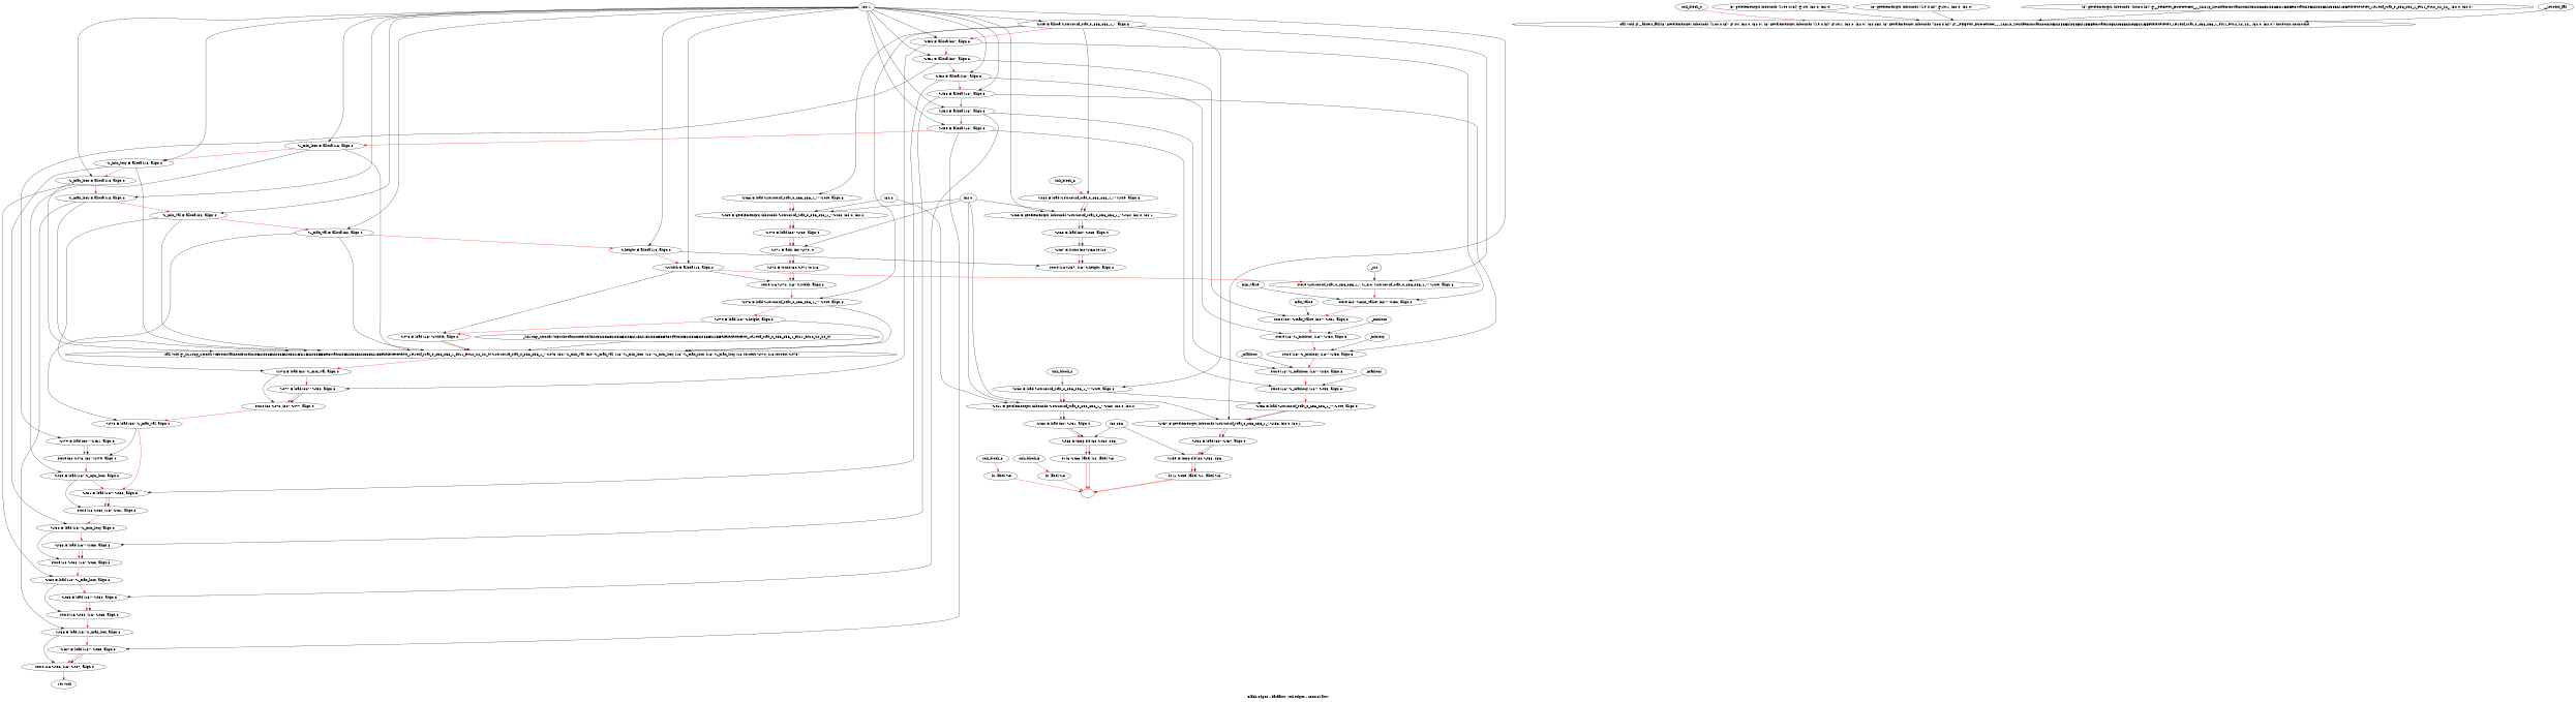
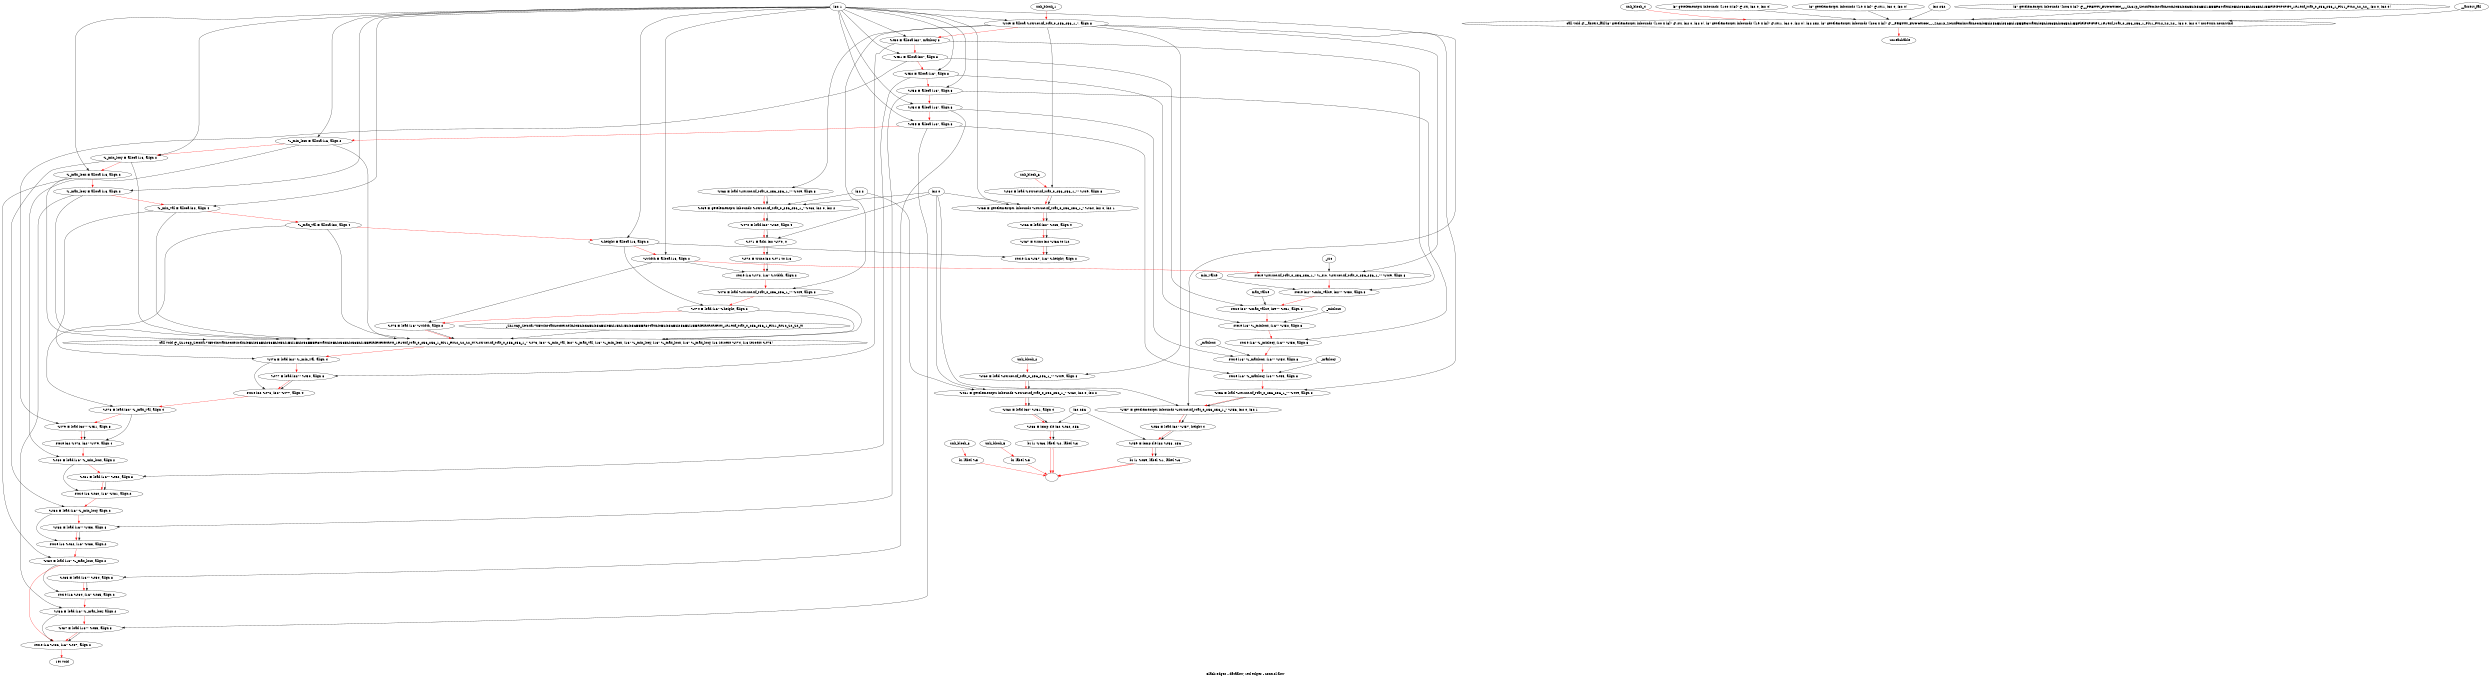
  digraph {
    compound=true
    label="Black edges - dataflow, red edges - control flow"
    n1 [label="  %t49 = alloca %struct.xf_Mat_0_256_256_1_*, align 8"]
-   n2 [label="  %t50 = alloca i32*, align 8"]
+   n2 [label="%t50 = alloca i32*, maxlocy 8"]
    n3 [label="  store %struct.xf_Mat_0_256_256_1_* %_src, %struct.xf_Mat_0_256_256_1_** %t49, align 8"]
    n4 [label="  %t56 = load %struct.xf_Mat_0_256_256_1_** %t49, align 8"]
    n5 [label="  %t60 = load %struct.xf_Mat_0_256_256_1_** %t49, align 8"]
    n6 [label="  %t64 = load %struct.xf_Mat_0_256_256_1_** %t49, align 8"]
    n7 [label="  %t68 = load %struct.xf_Mat_0_256_256_1_** %t49, align 8"]
    n8 [label="  %t73 = load %struct.xf_Mat_0_256_256_1_** %t49, align 8"]
    n9 [label="  %t51 = alloca i32*, align 8"]
    n10 [label="  store i32* %min_value, i32** %t50, align 8"]
    n11 [label="  %t77 = load i32** %t50, align 8"]
    n12 [label="  %t57 = getelementptr inbounds %struct.xf_Mat_0_256_256_1_* %t56, i32 0, i32 1"]
    n13 [label="  %t61 = getelementptr inbounds %struct.xf_Mat_0_256_256_1_* %t60, i32 0, i32 2"]
    n14 [label="  %t65 = getelementptr inbounds %struct.xf_Mat_0_256_256_1_* %t64, i32 0, i32 1"]
    n15 [label="  %t69 = getelementptr inbounds %struct.xf_Mat_0_256_256_1_* %t68, i32 0, i32 2"]
    n16 [label="  call void @_ZL106p_ZN2xf17xFMinMaxLocKernelILi0ELi256ELi256ELi0ELi1ELi1ELi256EEER3MatILi0ELi256ELi256ELi1EERiRiRtRtRtRttt_1R19xf_Mat_0_256_256_1_RiS1_RtS2_S2_S2_tt(%struct.xf_Mat_0_256_256_1_* %t73, i32* %_min_val, i32* %_max_val, i16* %_min_locx, i16* %_min_locy, i16* %_max_locx, i16* %_max_locy, i16 zeroext %t74, i16 zeroext %t75)"]
    n17 [label="  %t74 = load i16* %height, align 2"]
    n18 [label="  %t52 = alloca i16*, align 8"]
-   n19 [label="  store i32* %max_value, i32** %t51, align 8"]
+   n19 [label="store i32* %max_value, i39** %t51, align 8"]
    n20 [label="  %t79 = load i32** %t51, align 8"]
    n21 [label="  store i32 %t76, i32* %t77, align 4"]
    n22 [label="  %t53 = alloca i16*, align 8"]
    n23 [label="  store i16* %_minlocx, i16** %t52, align 8"]
    n24 [label="  %t81 = load i16** %t52, align 8"]
    n25 [label="  store i32 %t78, i32* %t79, align 4"]
    n26 [label="  %t54 = alloca i16*, align 8"]
    n27 [label="  store i16* %_minlocy, i16** %t53, align 8"]
    n28 [label="  %t83 = load i16** %t53, align 8"]
    n29 [label="  store i16 %t80, i16* %t81, align 2"]
    n30 [label="  %t55 = alloca i16*, align 8"]
    n31 [label="  store i16* %_maxlocx, i16** %t54, align 8"]
    n32 [label="  %t85 = load i16** %t54, align 8"]
    n33 [label="  store i16 %t82, i16* %t83, align 2"]
    n34 [label="  %_min_locx = alloca i16, align 2"]
    n35 [label="  store i16* %_maxlocy, i16** %t55, align 8"]
    n36 [label="  %t87 = load i16** %t55, align 8"]
    n37 [label="  store i16 %t84, i16* %t85, align 2"]
    n38 [label="  %_min_locy = alloca i16, align 2"]
    n39 [label="  %t80 = load i16* %_min_locx, align 2"]
    n40 [label="  store i16 %t86, i16* %t87, align 2"]
    n41 [label="  %_max_locx = alloca i16, align 2"]
    n42 [label="  %t82 = load i16* %_min_locy, align 2"]
    n43 [label="  %t76 = load i32* %_min_val, align 4"]
    n44 [label="  %_max_locy = alloca i16, align 2"]
    n45 [label="  %t84 = load i16* %_max_locx, align 2"]
    n46 [label="  %_min_val = alloca i32, align 4"]
    n47 [label="  %t86 = load i16* %_max_locy, align 2"]
    n48 [label="  %_max_val = alloca i32, align 4"]
    n49 [label="  %height = alloca i16, align 2"]
    n50 [label="  %t78 = load i32* %_max_val, align 4"]
    n51 [label="  %width = alloca i16, align 2"]
    n52 [label="  store i16 %t67, i16* %height, align 2"]
    n53 [label="  store i16 %t72, i16* %width, align 2"]
    n54 [label="  %t75 = load i16* %width, align 2"]
-   n55 [label="  %t58 = load i32* %t57, align 4"]
+   n55 [label="%t58 = load i32* %t57, height 4"]
    n56 [label="  %t59 = icmp sle i32 %t58, 256"]
    n57 [label="  br i1 %t59, label %1, label %3"]
    ""
+   unk_block_1
    "i32 1"
    n61 [label="  %t66 = load i32* %t65, align 4"]
    _src
    min_value
    max_value
    _minlocx
-   _minlocy
    _maxlocx
    _maxlocy
    "i32 0"
    n70 [label="  %t71 = ashr i32 %t70, 0"]
    n71 [label="  %t62 = load i32* %t61, align 4"]
    n72 [label="  %t70 = load i32* %t69, align 4"]
    n73 [label="  %t72 = trunc i32 %t71 to i16"]
    "i32 256"
    n75 [label="  %t63 = icmp sle i32 %t62, 256"]
-   n76 [label="br i6 %t63, label %2, label %3"]
+   n76 [label="  br i1 %t63, label %2, label %3"]
    unk_block_2
    "i32 2"
    n79 [label="  br label %5"]
    unk_block_3
    n81 [label="  call void @__assert_fail(i8* getelementptr inbounds ([100 x i8]* @.str, i32 0, i32 0), i8* getelementptr inbounds ([19 x i8]* @.str1, i32 0, i32 0), i32 252, i8* getelementptr inbounds ([203 x i8]* @__PRETTY_FUNCTION__._ZL81p_ZN2xf9minMaxLocILi0ELi256ELi256ELi1EEER3MatILi0ELi256ELi256ELi1EEPiPiPtPtPtPt_1R19xf_Mat_0_256_256_1_PiS1_PtS2_S2_S2_, i32 0, i32 0)) noreturn nounwind"]
+   n82 [label="  unreachable"]
    unk_block_4
    "i8* getelementptr inbounds ([100 x i8]* @.str, i32 0, i32 0)"
    "i8* getelementptr inbounds ([19 x i8]* @.str1, i32 0, i32 0)"
+   "i32 252"
    "i8* getelementptr inbounds ([203 x i8]* @__PRETTY_FUNCTION__._ZL81p_ZN2xf9minMaxLocILi0ELi256ELi256ELi1EEER3MatILi0ELi256ELi256ELi1EEPiPiPtPtPtPt_1R19xf_Mat_0_256_256_1_PiS1_PtS2_S2_S2_, i32 0, i32 0)"
-   __assert_fail [label=__zeroext_fail]
+   __assert_fail
    n89 [label="  br label %5"]
    unk_block_5
    n91 [label="%t67 = trunc i32 %t66 to i12"]
    n92 [label="  ret void"]
    unk_block_6
    _ZL106p_ZN2xf17xFMinMaxLocKernelILi0ELi256ELi256ELi0ELi1ELi1ELi256EEER3MatILi0ELi256ELi256ELi1EERiRiRtRtRtRttt_1R19xf_Mat_0_256_256_1_RiS1_RtS2_S2_S2_tt
    n1 -> n2 [color=red weight=2]
    n1 -> n3
-   n5 -> n4
+   n1 -> n4
    n1 -> n5
    n1 -> n6
    n1 -> n7
    n1 -> n8
    n2 -> n9 [color=red weight=2]
    n2 -> n10
    n2 -> n11
    n3 -> n10 [color=red weight=2]
    n4 -> n12 [color=red weight=2]
    n4 -> n12
    n5 -> n13 [color=red weight=2]
    n5 -> n13
    n6 -> n14 [color=red weight=2]
    n6 -> n14
    n7 -> n15 [color=red weight=2]
    n7 -> n15
    n8 -> n16
    n8 -> n17 [color=red weight=2]
    n9 -> n18 [color=red weight=2]
    n9 -> n19
    n9 -> n20
    n10 -> n19 [color=red weight=2]
    n11 -> n21 [color=red weight=2]
    n11 -> n21
    n12 -> n55 [color=red weight=2]
    n12 -> n55
    n13 -> n71 [color=red weight=2]
    n13 -> n71
    n14 -> n61 [color=red weight=2]
    n14 -> n61
    n15 -> n72 [color=red weight=2]
    n15 -> n72
    n16 -> n43 [color=red weight=2]
    n17 -> n16
    n17 -> n54 [color=red weight=2]
    n18 -> n22 [color=red weight=2]
    n18 -> n23
    n18 -> n24
    n19 -> n23 [color=red weight=2]
    n20 -> n25 [color=red weight=2]
    n20 -> n25
    n21 -> n50 [color=red weight=2]
    n22 -> n26 [color=red weight=2]
    n22 -> n27
    n22 -> n28
    n23 -> n27 [color=red weight=2]
    n24 -> n29 [color=red weight=2]
    n24 -> n29
    n25 -> n39 [color=red weight=2]
    n26 -> n30 [color=red weight=2]
    n26 -> n31
    n26 -> n32
    n27 -> n31 [color=red weight=2]
    n28 -> n33 [color=red weight=2]
    n28 -> n33
    n29 -> n42 [color=red weight=2]
    n30 -> n34 [color=red weight=2]
    n30 -> n35
    n30 -> n36
    n31 -> n35 [color=red weight=2]
    n32 -> n37 [color=red weight=2]
    n32 -> n37
    n33 -> n45 [color=red weight=2]
    n34 -> n16
    n34 -> n38 [color=red weight=2]
    n34 -> n39
    n35 -> n4 [color=red weight=2]
    n36 -> n40 [color=red weight=2]
    n36 -> n40
    n37 -> n47 [color=red weight=2]
    n38 -> n16
    n38 -> n41 [color=red weight=2]
    n38 -> n42
    n39 -> n24 [color=red weight=2]
    n39 -> n29
    n40 -> n92 [color=red weight=2]
    n41 -> n16
    n41 -> n44 [color=red weight=2]
    n41 -> n45
    n42 -> n28 [color=red weight=2]
    n42 -> n33
    n43 -> n11 [color=red weight=2]
    n43 -> n21
    n44 -> n16
    n44 -> n46 [color=red weight=2]
    n44 -> n47
-   n45 -> n32 [color=red weight=2]
+   n45 -> n40 [color=red weight=2]
    n45 -> n37
    n46 -> n16
    n46 -> n43
    n46 -> n48 [color=red weight=2]
    n47 -> n36 [color=red weight=2]
    n47 -> n40
    n48 -> n16
    n48 -> n49 [color=red weight=2]
    n48 -> n50
+   n49 -> n17
    n49 -> n51 [color=red weight=2]
    n49 -> n52
-   n50 -> n24 [color=red weight=2]
+   n50 -> n20 [color=red weight=2]
    n50 -> n25
    n51 -> n3 [color=red weight=2]
    n51 -> n53
    n51 -> n54
    n53 -> n8 [color=red weight=2]
    n54 -> n16 [color=red weight=2]
    n54 -> n16
    n55 -> n56 [color=red weight=2]
    n55 -> n56
    n56 -> n57 [color=red weight=2]
    n56 -> n57
    n57 -> "" [color=red]
    n57 -> "" [color=red]
+   unk_block_1 -> n1 [color=red]
    "i32 1" -> n1
    "i32 1" -> n2
    "i32 1" -> n9
    "i32 1" -> n12
    "i32 1" -> n14
    "i32 1" -> n18
    "i32 1" -> n22
    "i32 1" -> n26
    "i32 1" -> n30
    "i32 1" -> n34
    "i32 1" -> n38
    "i32 1" -> n41
    "i32 1" -> n44
    "i32 1" -> n46
-   "i32 1" -> n48
    "i32 1" -> n49
    "i32 1" -> n51
    n61 -> n91 [color=red weight=2]
    n61 -> n91
    _src -> n3
    min_value -> n10
    max_value -> n19
    _minlocx -> n23
-   _minlocy -> n27
    _maxlocx -> n31
    _maxlocy -> n35
    "i32 0" -> n12
    "i32 0" -> n13
    "i32 0" -> n14
    "i32 0" -> n15
    "i32 0" -> n70
    n70 -> n73 [color=red weight=2]
    n70 -> n73
    n71 -> n75 [color=red weight=2]
    n71 -> n75
    n72 -> n70 [color=red weight=2]
    n72 -> n70
    n73 -> n53 [color=red weight=2]
    n73 -> n53
    "i32 256" -> n56
    "i32 256" -> n75
    n75 -> n76 [color=red weight=2]
    n75 -> n76
    n76 -> "" [color=red]
    n76 -> "" [color=red]
    unk_block_2 -> n5 [color=red]
    "i32 2" -> n13
    "i32 2" -> n15
    n79 -> "" [color=red]
    unk_block_3 -> n79 [color=red]
+   n81 -> n82 [color=red weight=2]
    unk_block_4 -> n81 [color=red]
    "i8* getelementptr inbounds ([100 x i8]* @.str, i32 0, i32 0)" -> n81
    "i8* getelementptr inbounds ([19 x i8]* @.str1, i32 0, i32 0)" -> n81
+   "i32 252" -> n81
    "i8* getelementptr inbounds ([203 x i8]* @__PRETTY_FUNCTION__._ZL81p_ZN2xf9minMaxLocILi0ELi256ELi256ELi1EEER3MatILi0ELi256ELi256ELi1EEPiPiPtPtPtPt_1R19xf_Mat_0_256_256_1_PiS1_PtS2_S2_S2_, i32 0, i32 0)" -> n81
    __assert_fail -> n81
    n89 -> "" [color=red]
    unk_block_5 -> n89 [color=red]
    n91 -> n52 [color=red weight=2]
    n91 -> n52
    unk_block_6 -> n6 [color=red]
    _ZL106p_ZN2xf17xFMinMaxLocKernelILi0ELi256ELi256ELi0ELi1ELi1ELi256EEER3MatILi0ELi256ELi256ELi1EERiRiRtRtRtRttt_1R19xf_Mat_0_256_256_1_RiS1_RtS2_S2_S2_tt -> n16
  }
